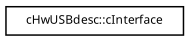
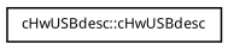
  digraph {
    rankdir=LR
-   n1 [color=black fillcolor=white fontname=Sans fontsize=8 height=0.2 label="cHwUSBdesc::cInterface" shape=record style=filled width=0.4]
+   n1 [color=black fillcolor=white fontname=Sans fontsize=8 height=0.2 label="cHwUSBdesc::cHwUSBdesc" shape=record style=filled width=0.4]
  }
